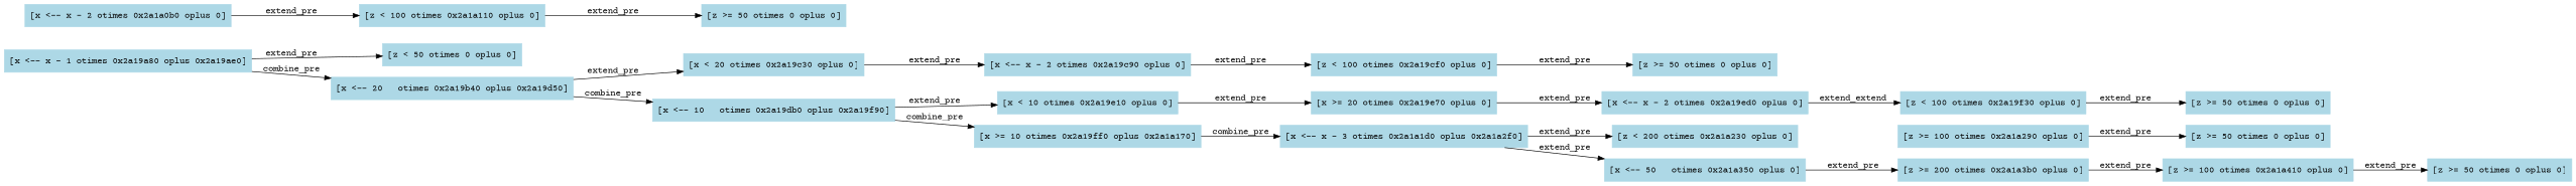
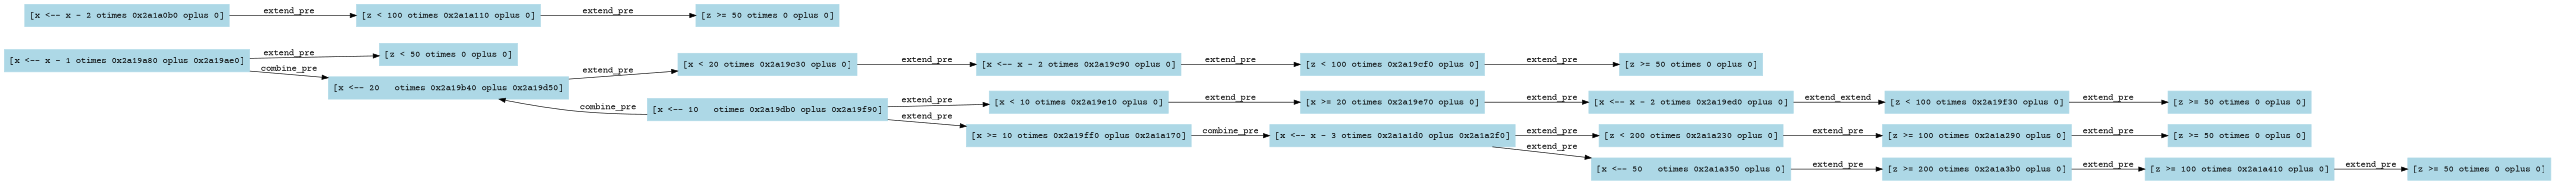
  digraph {
    fontname="Courier Prime"
    rankdir=LR
    node [color=lightblue fontname="Courier Prime" shape=box style=filled]
    edge [color=black fontname="Courier Prime"]
    n1 [label="[x <-- x - 1 otimes 0x2a19a80 oplus 0x2a19ae0]"]
    n2 [label="[z < 50 otimes 0 oplus 0]"]
    n3 [label="[x <-- 20   otimes 0x2a19b40 oplus 0x2a19d50]"]
    n4 [label="[x < 20 otimes 0x2a19c30 oplus 0]"]
    n5 [label="[x <-- 10   otimes 0x2a19db0 oplus 0x2a19f90]"]
    n6 [label="[x <-- x - 2 otimes 0x2a19c90 oplus 0]"]
    n7 [label="[x < 10 otimes 0x2a19e10 oplus 0]"]
    n8 [label="[x >= 10 otimes 0x2a19ff0 oplus 0x2a1a170]"]
    n9 [label="[z < 100 otimes 0x2a19cf0 oplus 0]"]
    n10 [label="[z >= 50 otimes 0 oplus 0]"]
    n11 [label="[x >= 20 otimes 0x2a19e70 oplus 0]"]
    n12 [label="[x <-- x - 3 otimes 0x2a1a1d0 oplus 0x2a1a2f0]"]
    n13 [label="[x <-- x - 2 otimes 0x2a19ed0 oplus 0]"]
    n14 [label="[z < 100 otimes 0x2a19f30 oplus 0]"]
    n15 [label="[z >= 50 otimes 0 oplus 0]"]
    n16 [label="[z < 200 otimes 0x2a1a230 oplus 0]"]
    n17 [label="[x <-- 50   otimes 0x2a1a350 oplus 0]"]
    n18 [label="[x <-- x - 2 otimes 0x2a1a0b0 oplus 0]"]
    n19 [label="[z < 100 otimes 0x2a1a110 oplus 0]"]
    n20 [label="[z >= 50 otimes 0 oplus 0]"]
    n21 [label="[z >= 100 otimes 0x2a1a290 oplus 0]"]
    n22 [label="[z >= 200 otimes 0x2a1a3b0 oplus 0]"]
    n23 [label="[z >= 50 otimes 0 oplus 0]"]
    n24 [label="[z >= 100 otimes 0x2a1a410 oplus 0]"]
    n25 [label="[z >= 50 otimes 0 oplus 0]"]
    n1 -> n2 [label=extend_pre]
    n1 -> n3 [label=combine_pre]
    n3 -> n4 [label=extend_pre]
-   n3 -> n5 [label=combine_pre]
+   n5 -> n3 [label=combine_pre]
    n4 -> n6 [label=extend_pre]
    n5 -> n7 [label=extend_pre]
-   n5 -> n8 [label=combine_pre]
+   n5 -> n8 [label=extend_pre]
    n6 -> n9 [label=extend_pre]
    n7 -> n11 [label=extend_pre]
    n8 -> n12 [label=combine_pre]
    n9 -> n10 [label=extend_pre]
    n11 -> n13 [label=extend_pre]
    n12 -> n16 [label=extend_pre]
    n12 -> n17 [label=extend_pre]
    n13 -> n14 [label=extend_extend]
    n14 -> n15 [label=extend_pre]
+   n16 -> n21 [label=extend_pre]
    n17 -> n22 [label=extend_pre]
    n18 -> n19 [label=extend_pre]
    n19 -> n20 [label=extend_pre]
    n21 -> n23 [label=extend_pre]
    n22 -> n24 [label=extend_pre]
    n24 -> n25 [label=extend_pre]
  }
